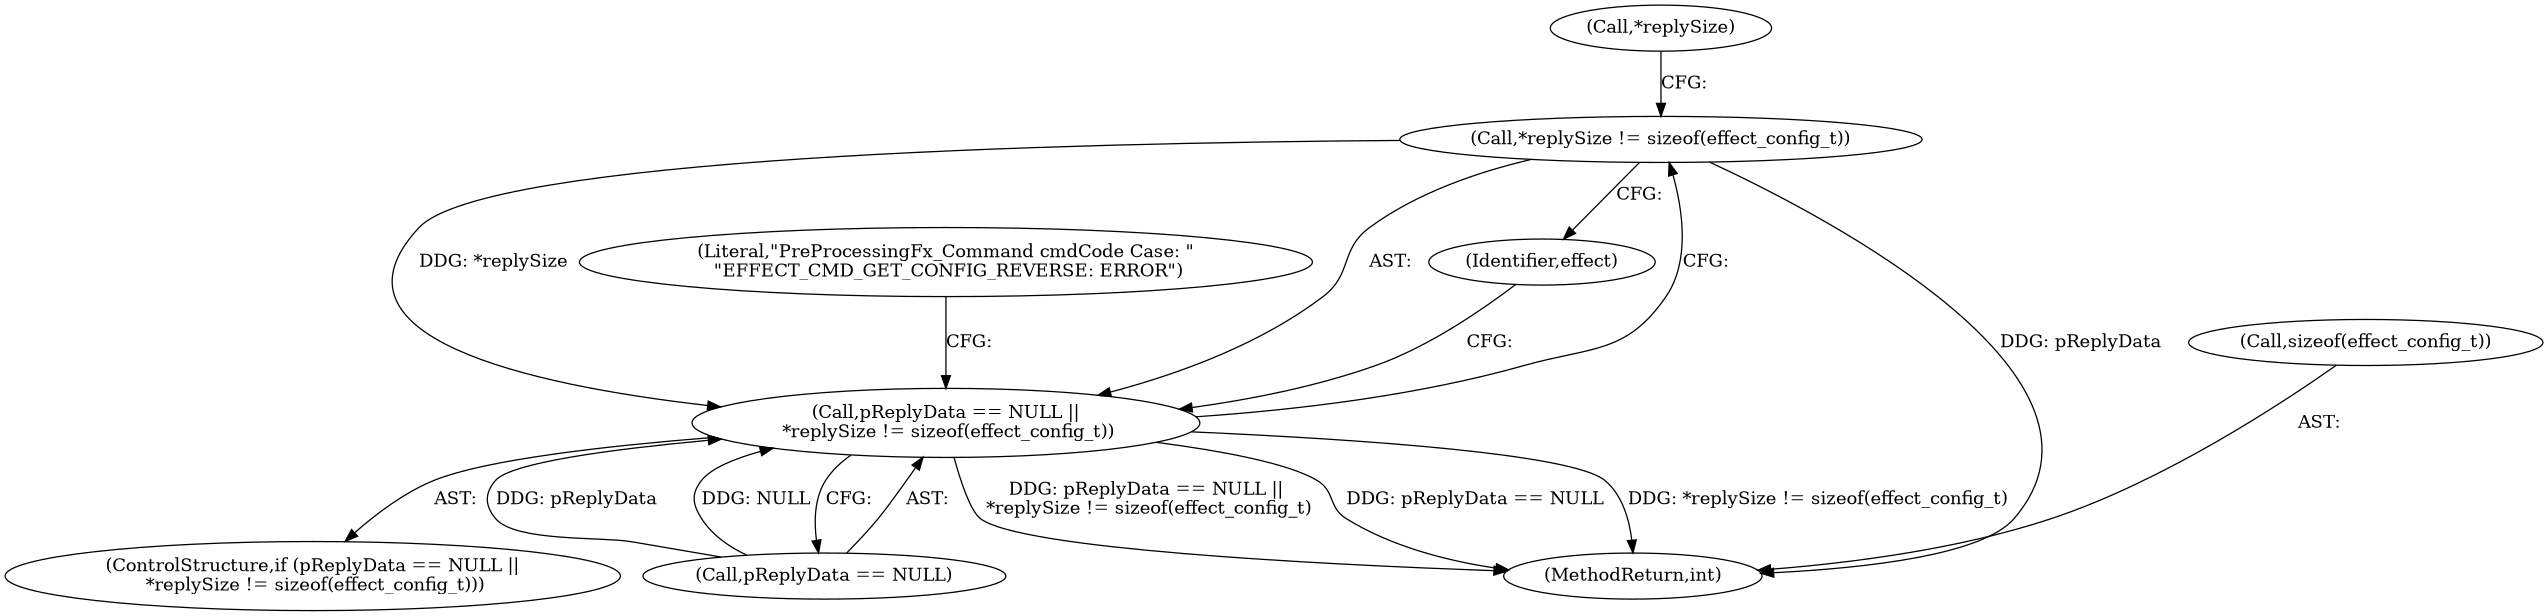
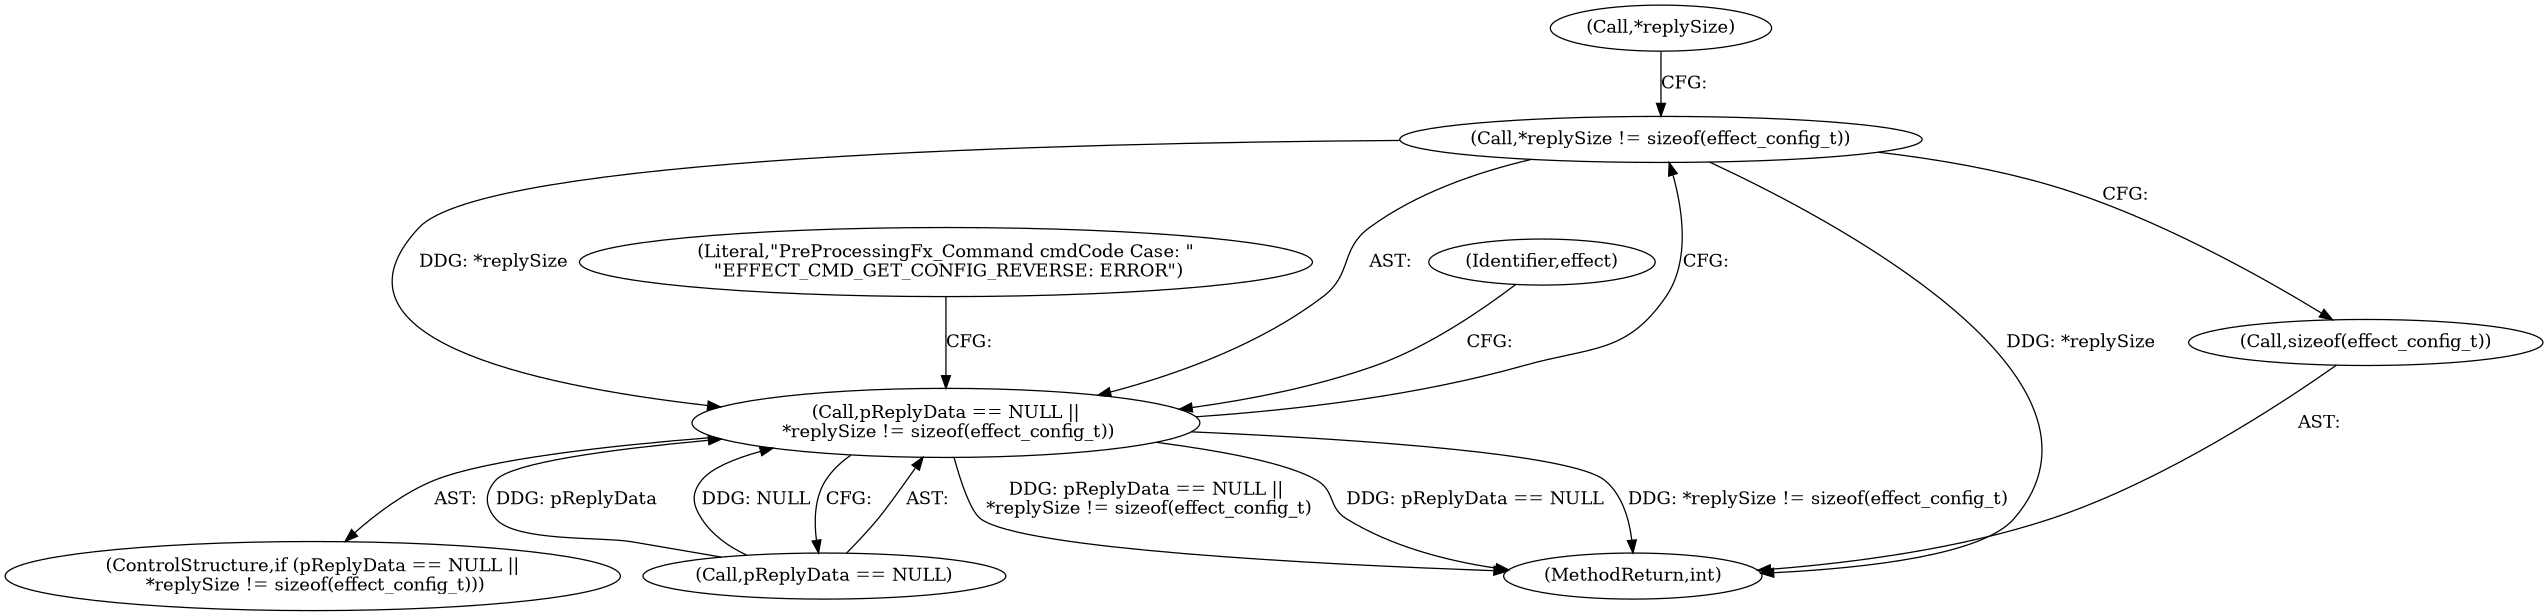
  digraph {
    n1 [label="(Call,*replySize != sizeof(effect_config_t))"]
    n2 [label="(Call,pReplyData == NULL ||\n *replySize != sizeof(effect_config_t))"]
    n3 [label="(MethodReturn,int)"]
    n4 [label="(Call,sizeof(effect_config_t))"]
    n5 [label="(ControlStructure,if (pReplyData == NULL ||\n *replySize != sizeof(effect_config_t)))"]
    n6 [label="(Call,pReplyData == NULL)"]
    n7 [label="(Literal,\"PreProcessingFx_Command cmdCode Case: \"\n \"EFFECT_CMD_GET_CONFIG_REVERSE: ERROR\")"]
    n8 [label="(Identifier,effect)"]
    n9 [label="(Call,*replySize)"]
    n1 -> n2 [label="AST: "]
    n1 -> n2 [label="DDG: *replySize"]
-   n1 -> n3 [label="DDG: pReplyData"]
-   n1 -> n8 [label="CFG: "]
+   n1 -> n3 [label="DDG: *replySize"]
+   n1 -> n4 [label="CFG: "]
    n2 -> n1 [label="CFG: "]
    n2 -> n3 [label="DDG: pReplyData == NULL"]
    n2 -> n3 [label="DDG: *replySize != sizeof(effect_config_t)"]
    n2 -> n3 [label="DDG: pReplyData == NULL ||\n *replySize != sizeof(effect_config_t)"]
    n2 -> n5 [label="AST: "]
    n2 -> n6 [label="CFG: "]
    n4 -> n3 [label="AST: "]
    n6 -> n2 [label="AST: "]
    n6 -> n2 [label="DDG: pReplyData"]
    n6 -> n2 [label="DDG: NULL"]
    n7 -> n2 [label="CFG: "]
    n8 -> n2 [label="CFG: "]
    n9 -> n1 [label="CFG: "]
  }
